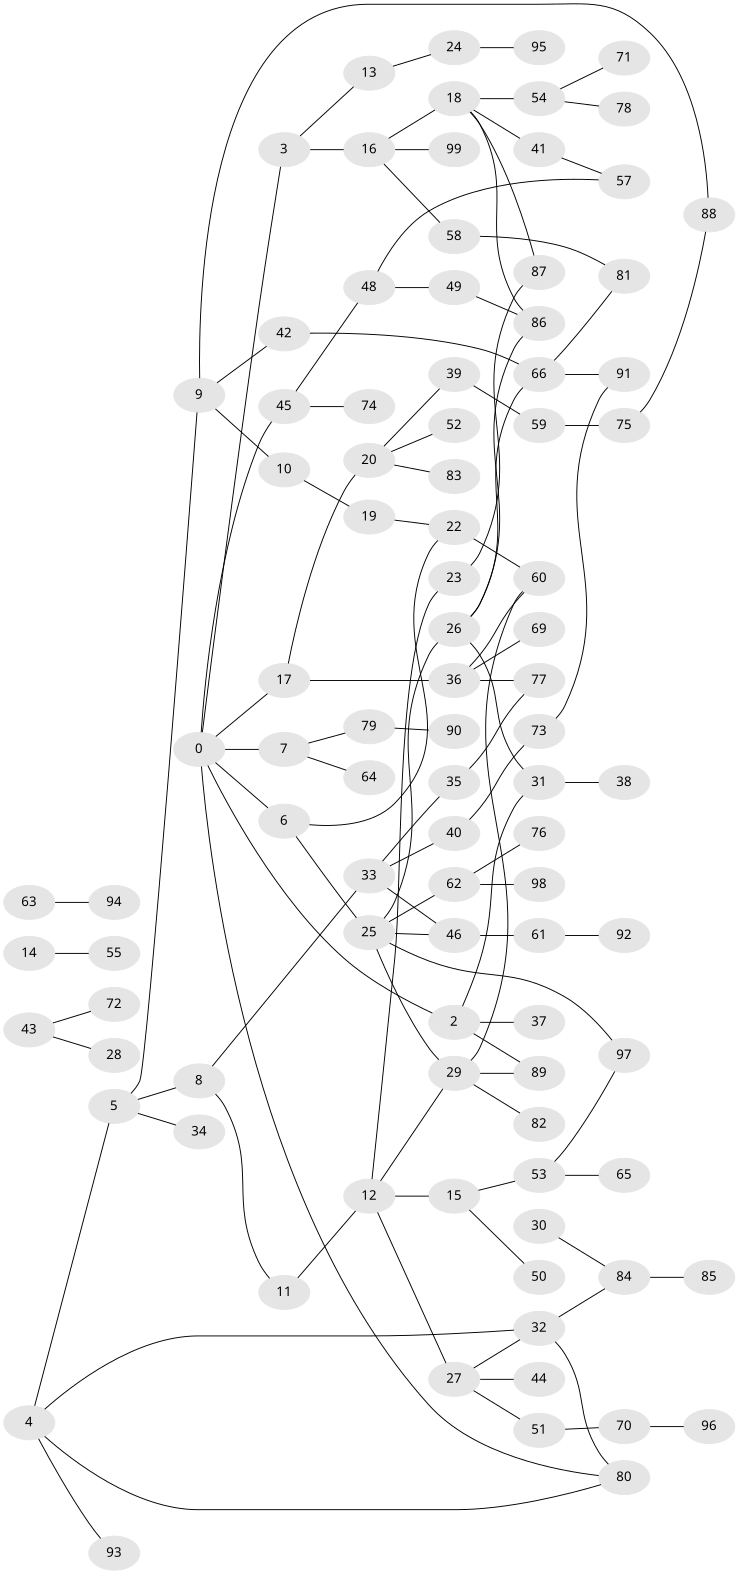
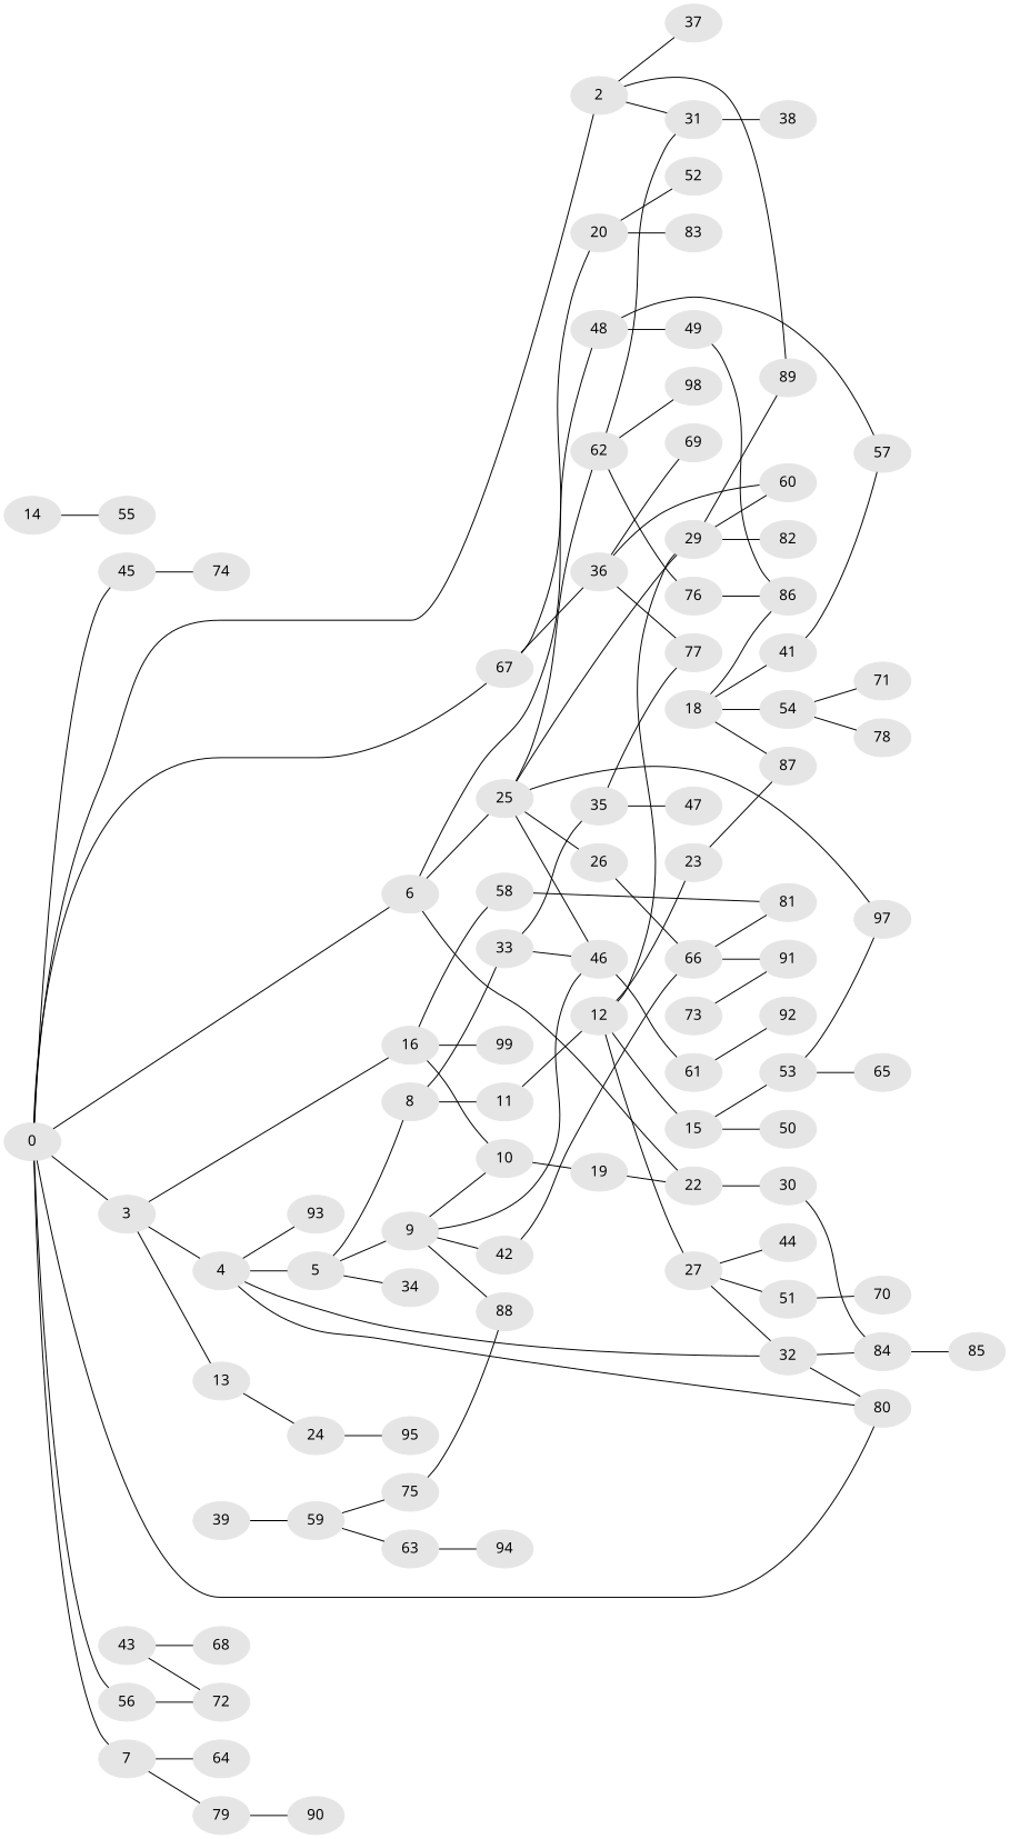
  graph {
    fontname="Noto Sans"
    rankdir=LR
    node [color=gray90 fontname="Noto Sans" style=filled]
    edge [fontname="Noto Sans"]
    n1 [label=0]
    2
    3
    6
    7
-   17
+   17 [label=67]
    45
+   56
    80
    31
    37
    89
    4
    13
    16
    22
    25
    64
    79
    20
    36
    48
    74
    72
    38
    5
    32
    93
    24
    14
    55
    18
    58
    99
    8
    9
    34
    84
    11
    33
    10
    42
    46
    88
    30
    29
    26
    62
    97
    90
    12
    35
-   40
    19
    66
    61
    15
    23
    27
    50
    53
    87
    44
    51
    60
    82
    95
    65
    41
    54
    86
    81
    39
    52
    83
    77
    69
    57
    71
    78
    59
    76
    98
    91
    70
    43
-   68 [label=28]
+   68
    85
+   47
    73
    63
    75
    49
    92
-   96
    94
    n1 -- 2
    n1 -- 3
    n1 -- 6
    n1 -- 7
    n1 -- 17
    n1 -- 45
+   n1 -- 56
    n1 -- 80
    2 -- 31
    2 -- 37
    2 -- 89
+   3 -- 4
    3 -- 13
    3 -- 16
    6 -- 22
    6 -- 25
    7 -- 64
    7 -- 79
    17 -- 20
    17 -- 36
-   45 -- 48
+   6 -- 48
    45 -- 74
+   56 -- 72
    31 -- 38
    4 -- 80
    4 -- 5
    4 -- 32
    4 -- 93
    13 -- 24
-   16 -- 18
+   16 -- 10
    16 -- 58
    16 -- 99
-   22 -- 60
+   22 -- 30
    25 -- 46
    25 -- 29
    25 -- 26
    25 -- 62
    25 -- 97
    79 -- 90
-   20 -- 39
    20 -- 52
    20 -- 83
    36 -- 60
    36 -- 77
    36 -- 69
    48 -- 57
    48 -- 49
    5 -- 8
    5 -- 9
    5 -- 34
    32 -- 80
    32 -- 84
    24 -- 95
    14 -- 55
    18 -- 87
    18 -- 41
    18 -- 54
    18 -- 86
    58 -- 81
    8 -- 11
    8 -- 33
    9 -- 10
    9 -- 42
+   9 -- 46
    9 -- 88
    84 -- 85
    11 -- 12
    33 -- 46
    33 -- 35
-   33 -- 40
    10 -- 19
    42 -- 66
    46 -- 61
    30 -- 84
    29 -- 89
    29 -- 60
    29 -- 82
-   26 -- 31
+   62 -- 31
    26 -- 66
-   26 -- 86
+   76 -- 86
    62 -- 76
    62 -- 98
    12 -- 29
    12 -- 15
    12 -- 23
    12 -- 27
    35 -- 77
-   40 -- 73
+   35 -- 47
    19 -- 22
    66 -- 81
    66 -- 91
    61 -- 92
    15 -- 50
    15 -- 53
    23 -- 87
    27 -- 32
    27 -- 44
    27 -- 51
    53 -- 97
    53 -- 65
    51 -- 70
    41 -- 57
    54 -- 71
    54 -- 78
    39 -- 59
+   59 -- 63
    59 -- 75
-   70 -- 96
    43 -- 72
    43 -- 68
    73 -- 91
    63 -- 94
    75 -- 88
    49 -- 86
  }
